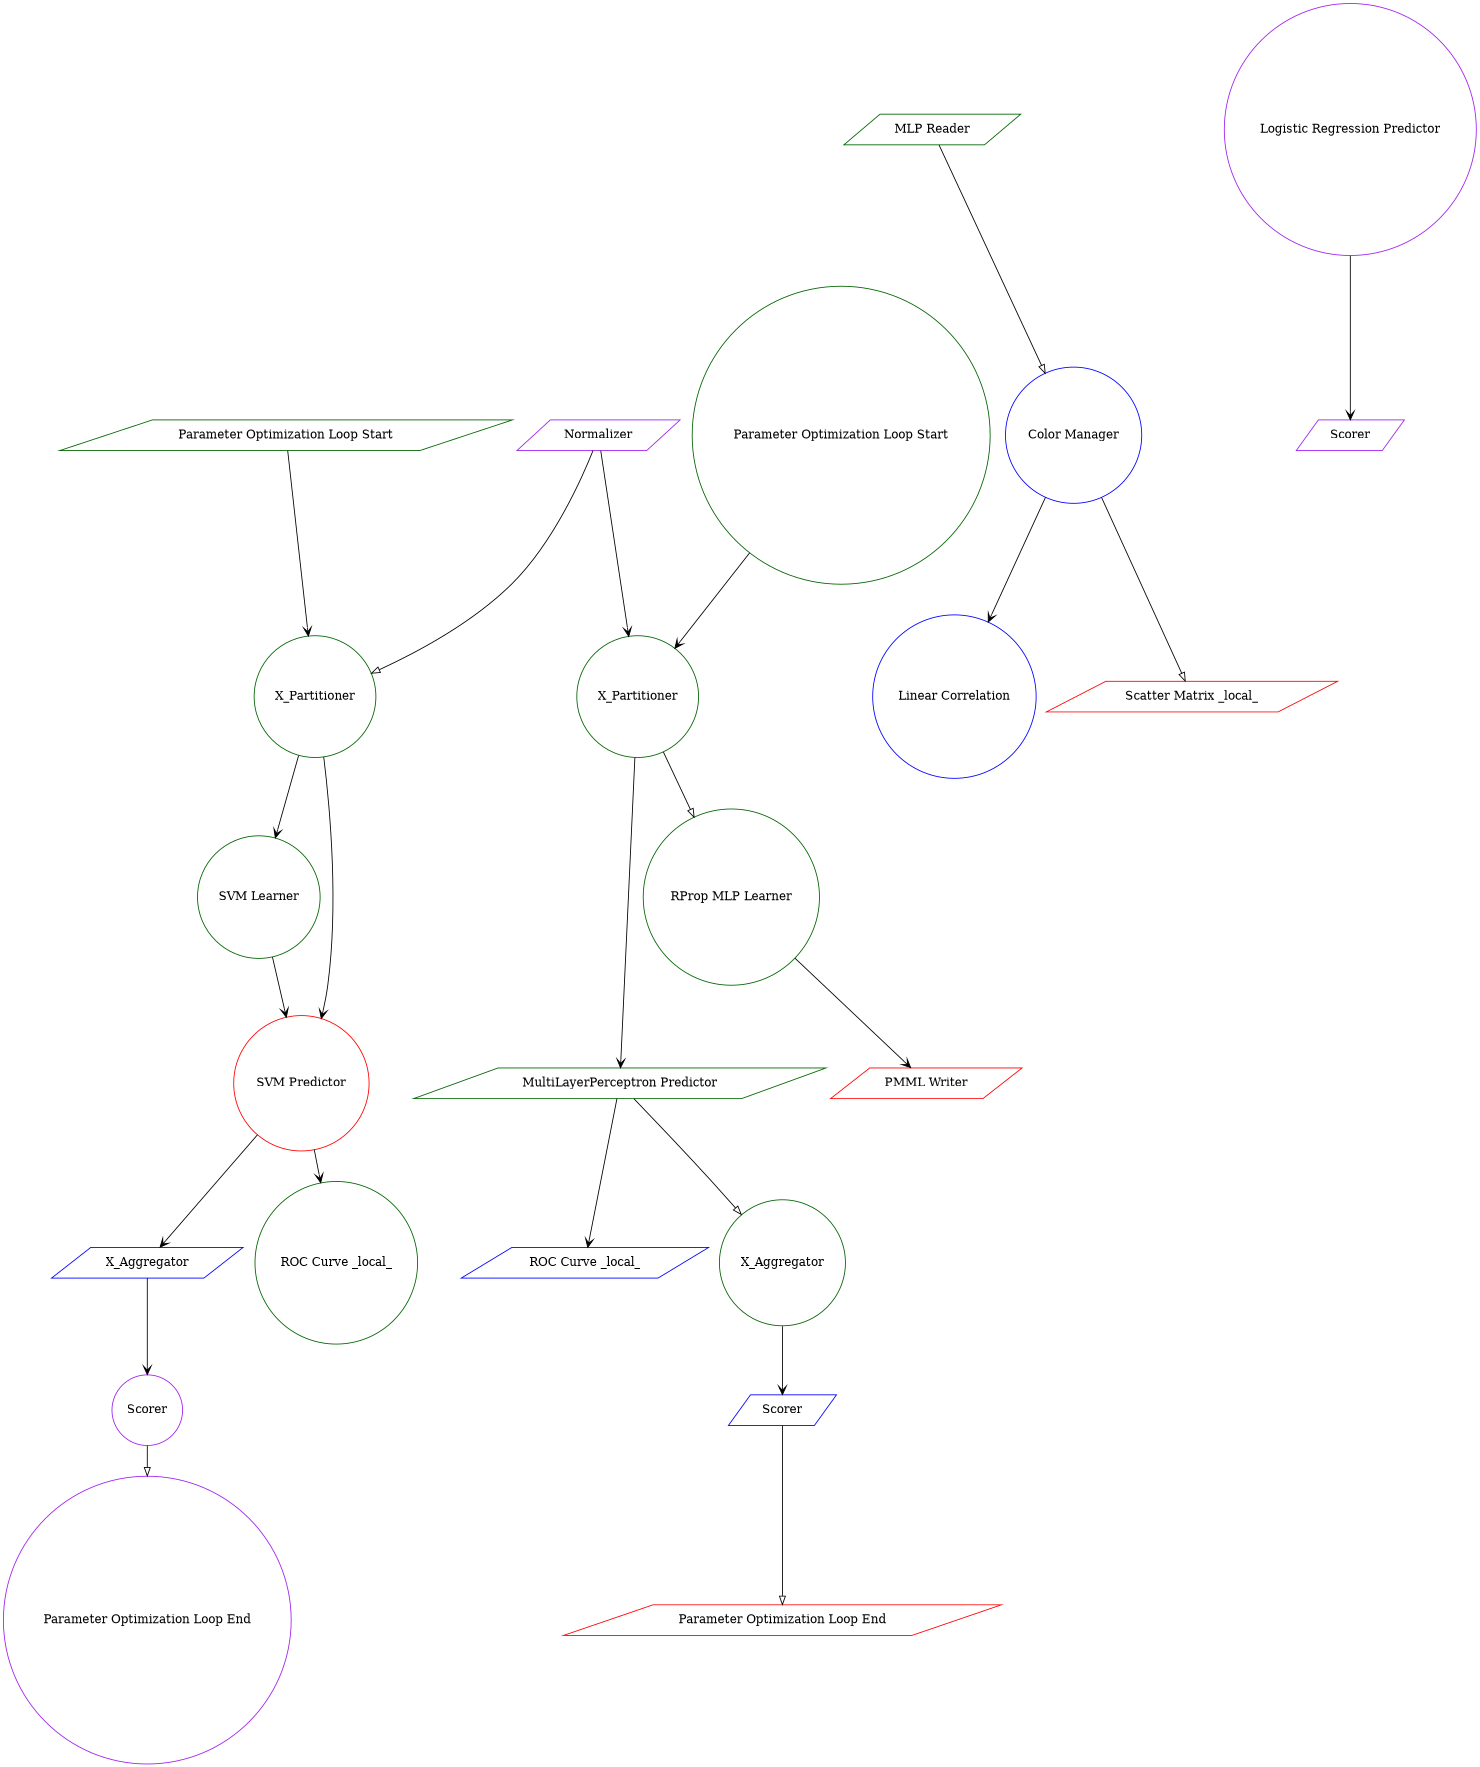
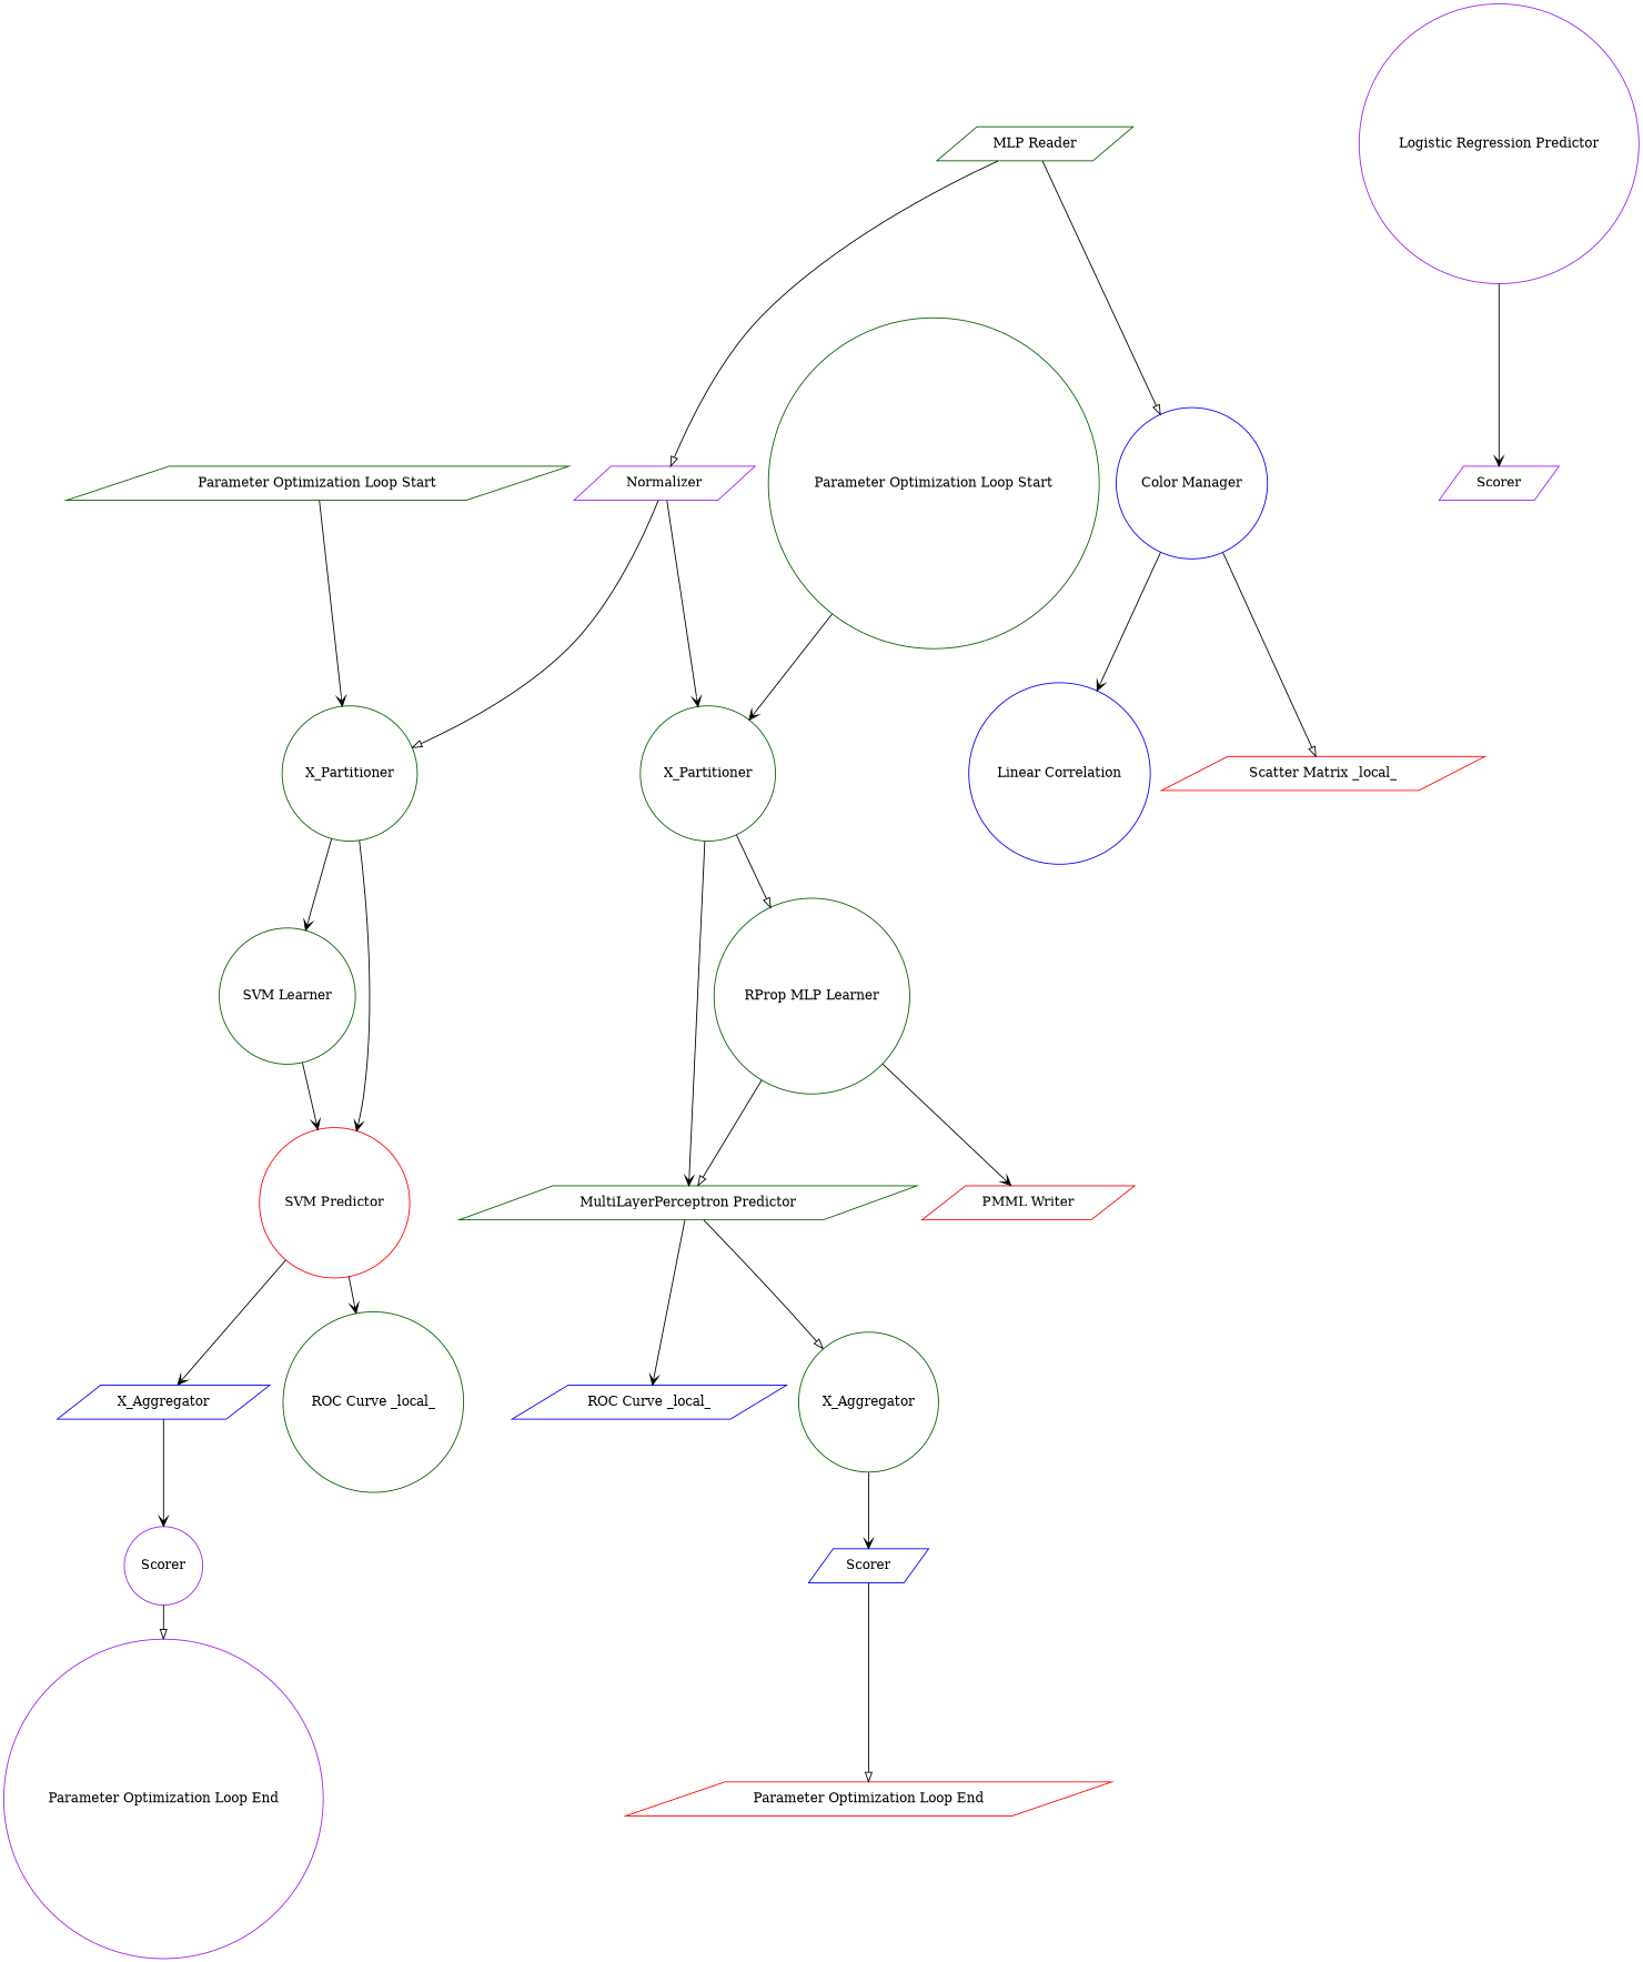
  digraph {
    fontname="DejaVu Serif"
    rankdir=TB
    node [color=darkgreen fontname="DejaVu Serif" shape=circle]
    edge [arrowhead=vee fontname="DejaVu Serif"]
    n1 [color=blue label=X_Aggregator shape=parallelogram]
    n2 [color=purple label=Scorer]
    n3 [color=purple label="Parameter Optimization Loop End"]
    n4 [label=X_Partitioner]
    n5 [label="SVM Learner"]
    n6 [color=red label="SVM Predictor"]
    n7 [label="ROC Curve _local_"]
    n8 [color=blue label="Color Manager"]
    n9 [color=blue label="Linear Correlation"]
    n10 [color=red label="Scatter Matrix _local_" shape=parallelogram]
    n11 [label="RProp MLP Learner"]
    n12 [label="MultiLayerPerceptron Predictor" shape=parallelogram]
    n13 [color=red label="PMML Writer" shape=parallelogram]
    n14 [color=blue label="ROC Curve _local_" shape=parallelogram]
    n15 [label=X_Aggregator]
    n16 [color=blue label=Scorer shape=parallelogram]
    n17 [label=X_Partitioner]
    n18 [label="Parameter Optimization Loop Start" shape=parallelogram]
    n19 [color=purple label=Normalizer shape=parallelogram]
    n20 [label="Parameter Optimization Loop Start"]
    n21 [color=purple label="Logistic Regression Predictor"]
    n22 [color=purple label=Scorer shape=parallelogram]
    n23 [label="MLP Reader" shape=parallelogram]
    n24 [color=red label="Parameter Optimization Loop End" shape=parallelogram]
    n1 -> n2
    n2 -> n3 [arrowhead=onormal]
    n4 -> n5
    n4 -> n6
    n5 -> n6
    n6 -> n1
    n6 -> n7
    n8 -> n9
    n8 -> n10 [arrowhead=onormal]
+   n11 -> n12 [arrowhead=onormal]
    n11 -> n13
    n12 -> n14
    n12 -> n15 [arrowhead=onormal]
    n15 -> n16
    n16 -> n24 [arrowhead=onormal]
    n17 -> n11 [arrowhead=onormal]
    n17 -> n12
    n18 -> n4
    n19 -> n4 [arrowhead=onormal]
    n19 -> n17
    n20 -> n17
    n21 -> n22
    n23 -> n8 [arrowhead=onormal]
+   n23 -> n19 [arrowhead=onormal]
  }
